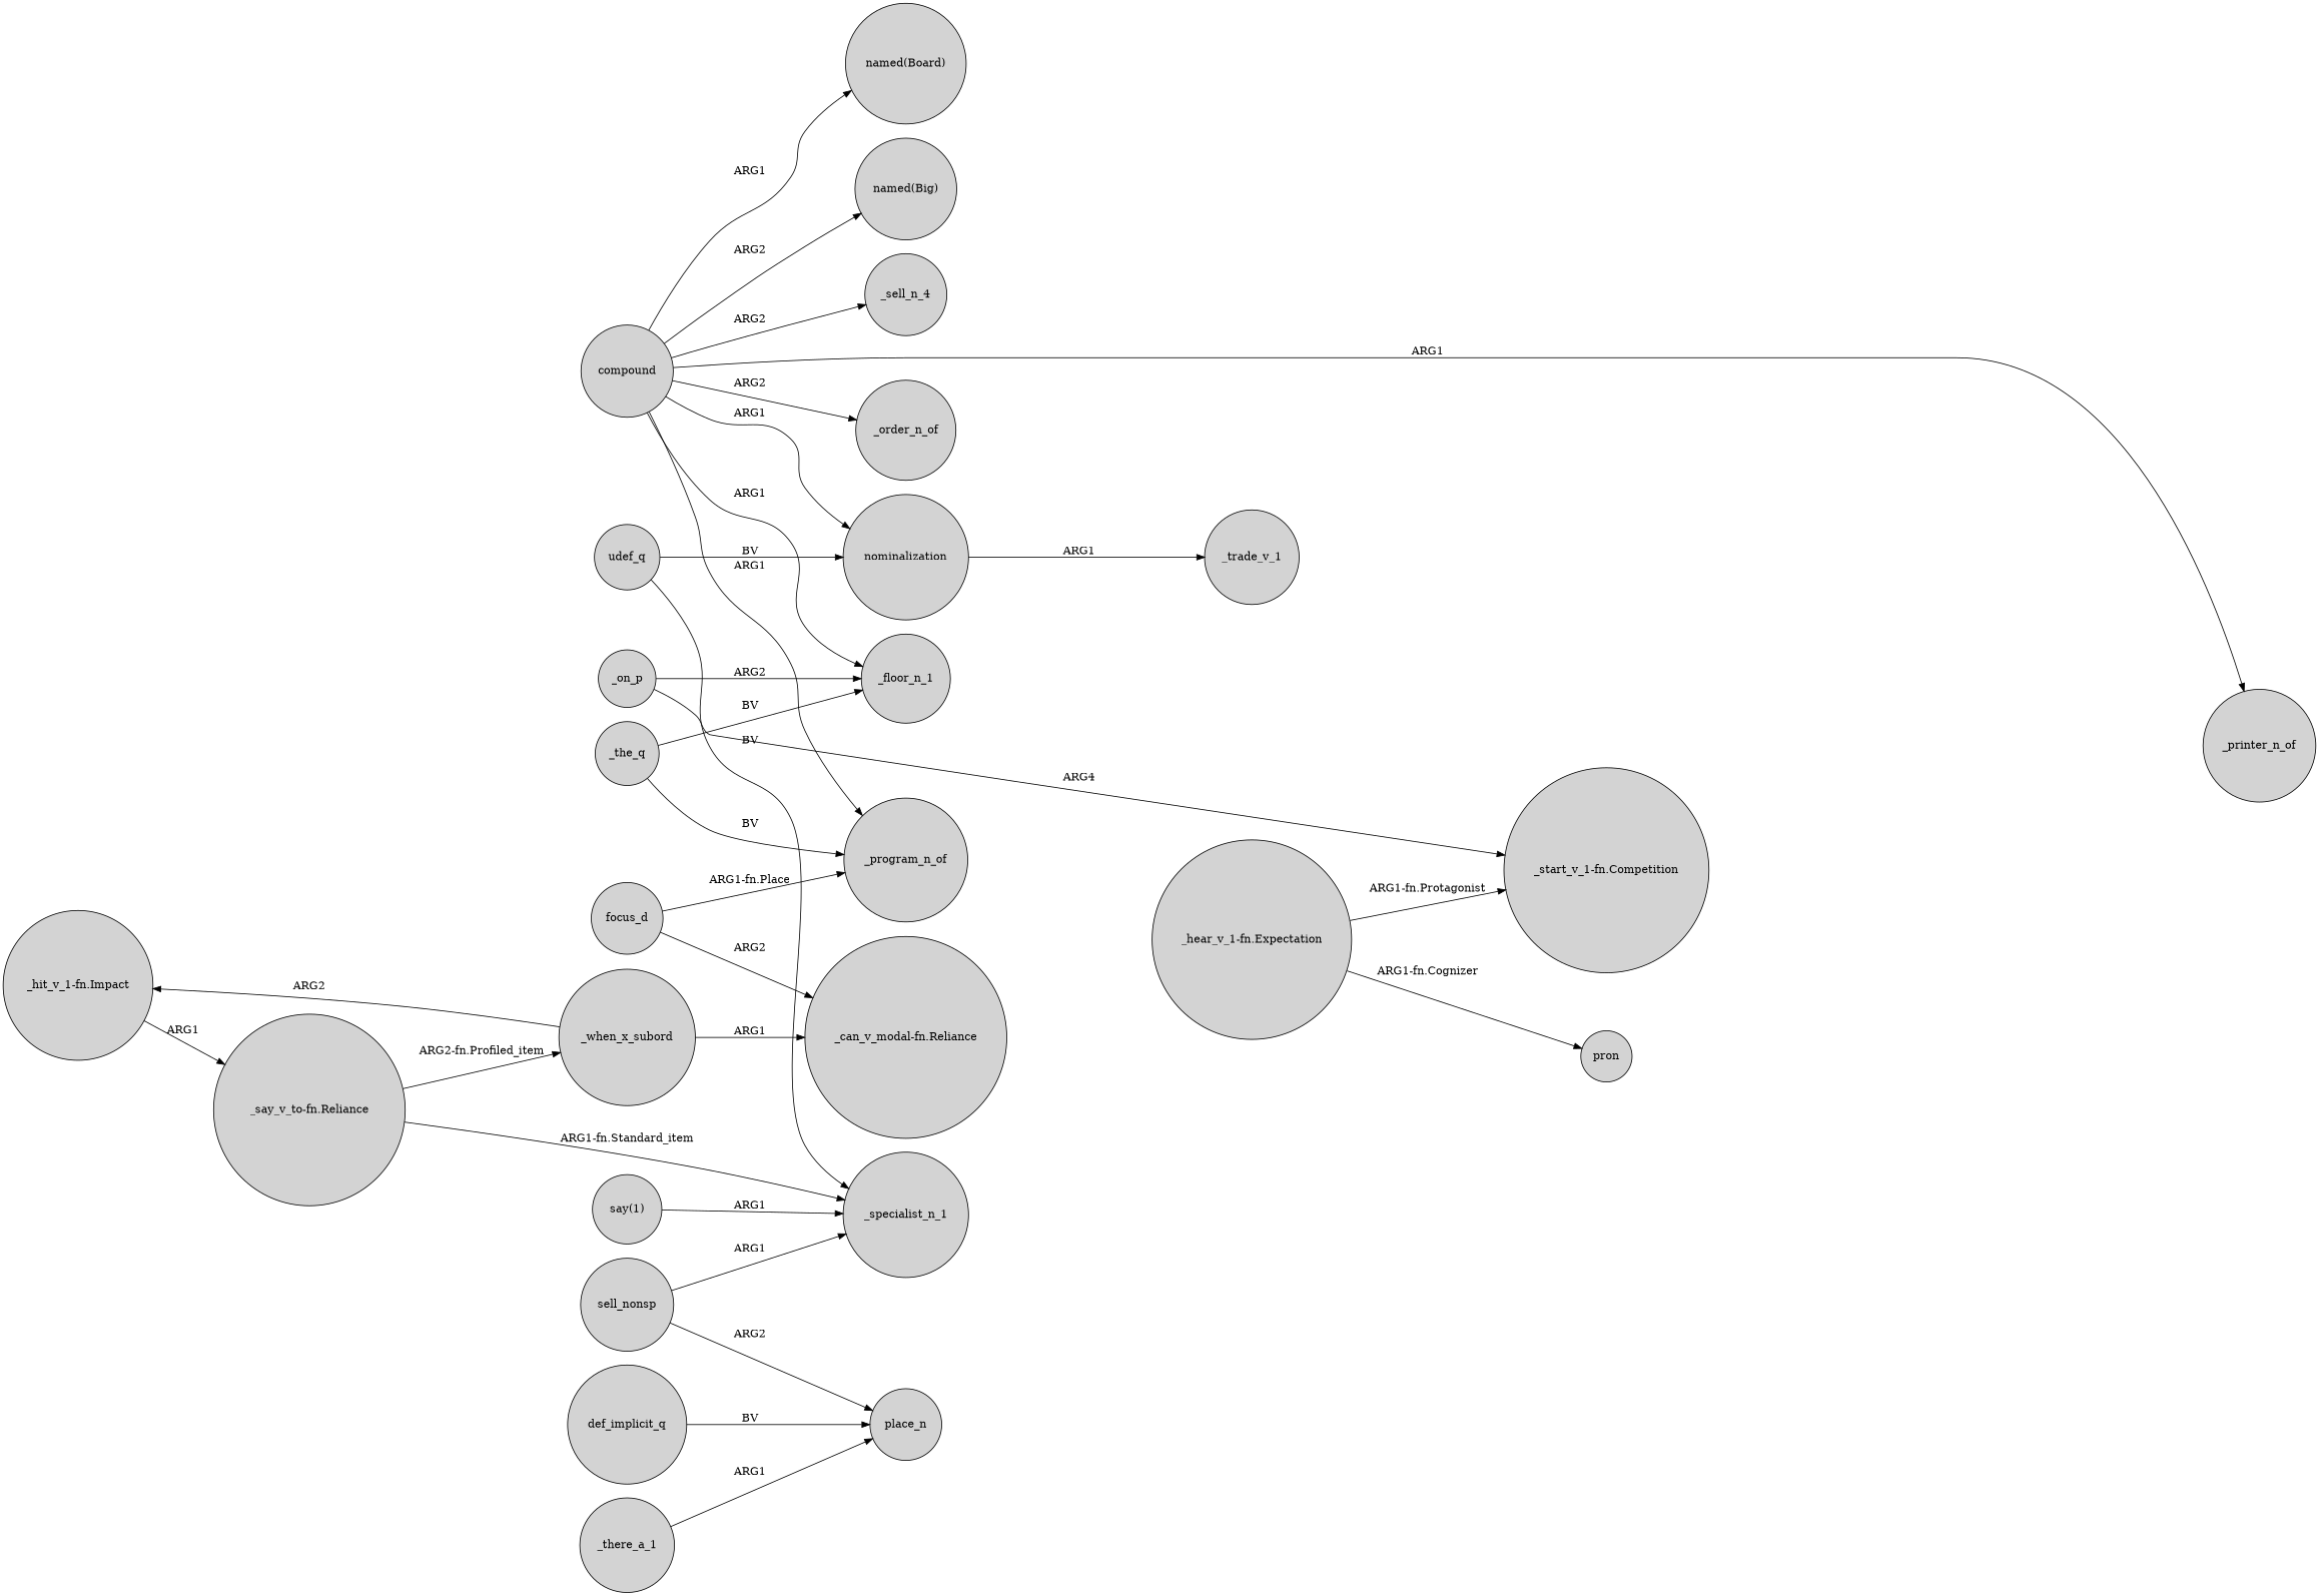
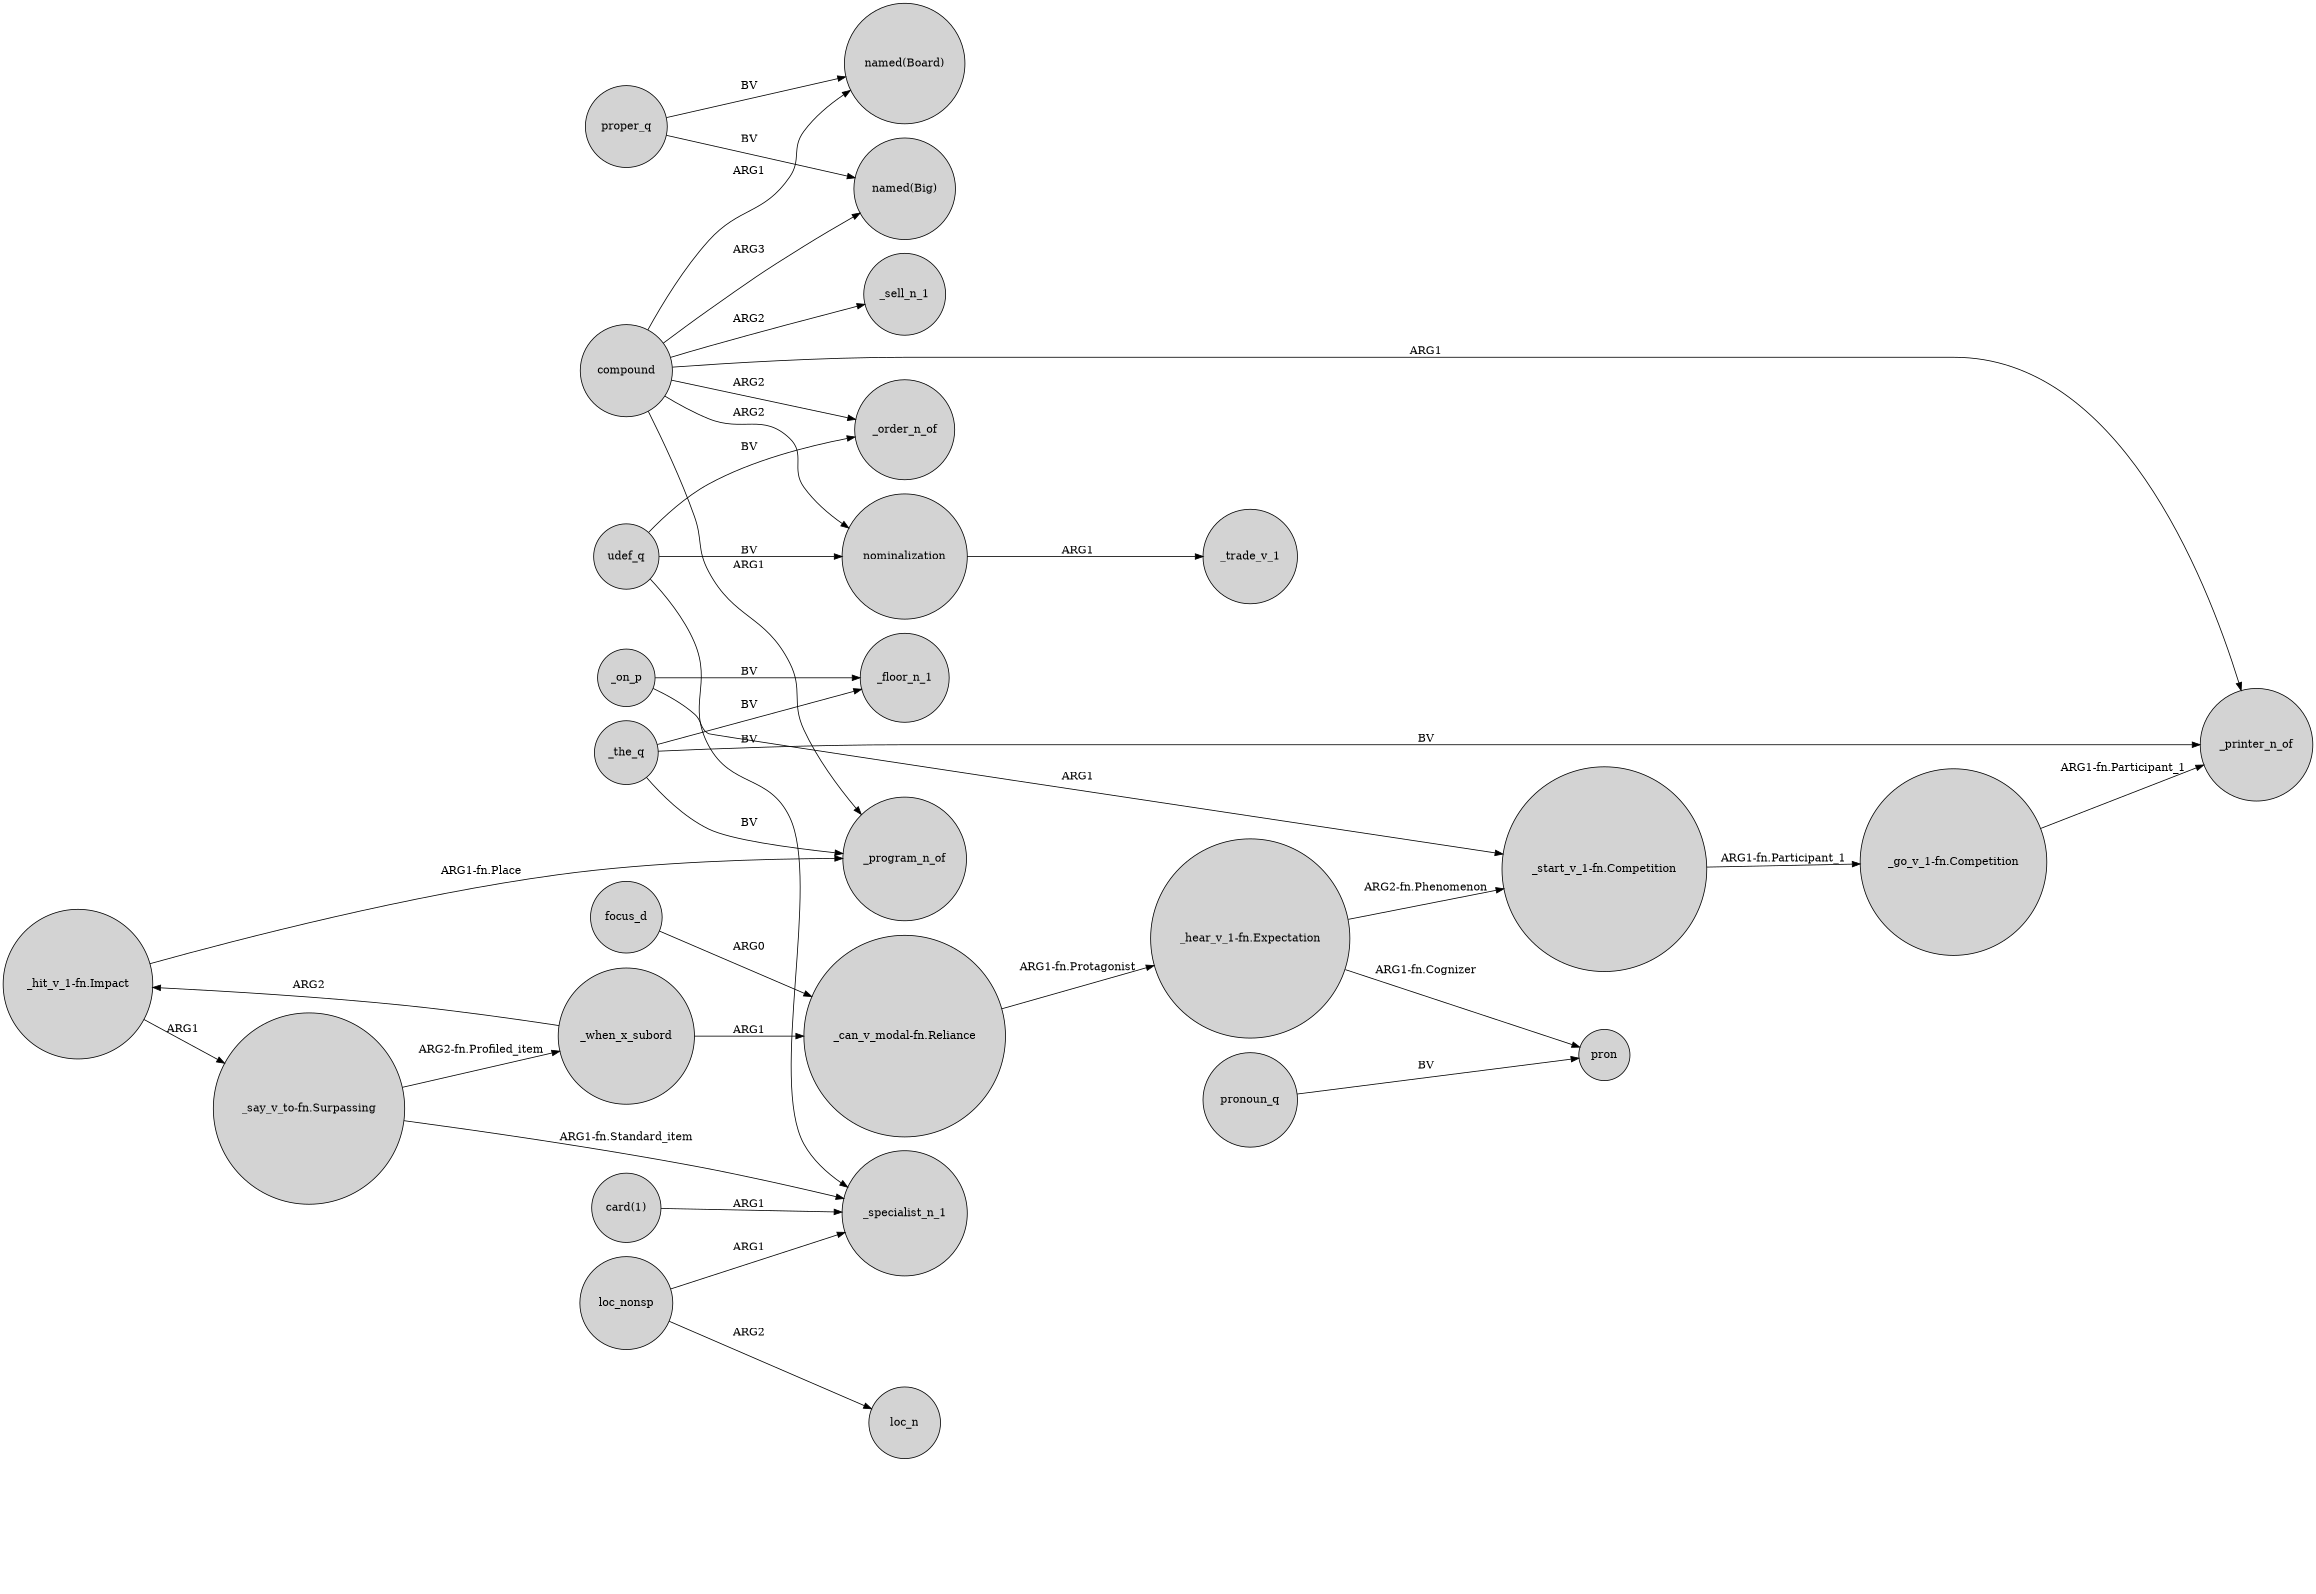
  digraph {
    rankdir=LR
    node [shape=circle style=filled]
    compound
-   _sell_n_1 [label=_sell_n_4]
+   _sell_n_1
    "named(Big)"
    _floor_n_1
    nominalization
    _order_n_of
    _program_n_of
    "named(Board)"
    _printer_n_of
    _trade_v_1
    "_can_v_modal-fn.Reliance"
    "_hear_v_1-fn.Expectation"
    "_start_v_1-fn.Competition"
    pron
-   def_implicit_q
-   place_n
-   _there_a_1
+   "_go_v_1-fn.Competition"
+   place_n [label=loc_n]
    udef_q
    _specialist_n_1
-   "card(1)" [label="say(1)"]
+   "card(1)"
    _on_p
    _when_x_subord
    "_hit_v_1-fn.Impact"
-   "_say_v_to-fn.Surpassing" [label="_say_v_to-fn.Reliance"]
+   "_say_v_to-fn.Surpassing"
+   pronoun_q
    _the_q
-   loc_nonsp [label=sell_nonsp]
+   loc_nonsp
+   proper_q
    focus_d
    compound -> _sell_n_1 [label=ARG2]
-   compound -> "named(Big)" [label=ARG2]
-   compound -> _floor_n_1 [label=ARG1]
-   compound -> nominalization [label=ARG1]
+   compound -> "named(Big)" [label=ARG3]
+   compound -> nominalization [label=ARG2]
    compound -> _order_n_of [label=ARG2]
    compound -> _program_n_of [label=ARG1]
    compound -> "named(Board)" [label=ARG1]
    compound -> _printer_n_of [label=ARG1]
    nominalization -> _trade_v_1 [label=ARG1]
-   "_hear_v_1-fn.Expectation" -> "_start_v_1-fn.Competition" [label="ARG1-fn.Protagonist"]
+   "_can_v_modal-fn.Reliance" -> "_hear_v_1-fn.Expectation" [label="ARG1-fn.Protagonist"]
+   "_hear_v_1-fn.Expectation" -> "_start_v_1-fn.Competition" [label="ARG2-fn.Phenomenon"]
    "_hear_v_1-fn.Expectation" -> pron [label="ARG1-fn.Cognizer"]
-   def_implicit_q -> place_n [label=BV]
-   _there_a_1 -> place_n [label=ARG1]
+   "_start_v_1-fn.Competition" -> "_go_v_1-fn.Competition" [label="ARG1-fn.Participant_1"]
+   "_go_v_1-fn.Competition" -> _printer_n_of [label="ARG1-fn.Participant_1"]
    udef_q -> nominalization [label=BV]
+   udef_q -> _order_n_of [label=BV]
    udef_q -> _specialist_n_1 [label=BV]
    "card(1)" -> _specialist_n_1 [label=ARG1]
-   _on_p -> _floor_n_1 [label=ARG2]
-   _on_p -> "_start_v_1-fn.Competition" [label=ARG4]
+   _on_p -> _floor_n_1 [label=BV]
+   _on_p -> "_start_v_1-fn.Competition" [label=ARG1]
    _when_x_subord -> "_can_v_modal-fn.Reliance" [label=ARG1]
    _when_x_subord -> "_hit_v_1-fn.Impact" [label=ARG2]
-   focus_d -> _program_n_of [label="ARG1-fn.Place"]
+   "_hit_v_1-fn.Impact" -> _program_n_of [label="ARG1-fn.Place"]
    "_hit_v_1-fn.Impact" -> "_say_v_to-fn.Surpassing" [label=ARG1]
    "_say_v_to-fn.Surpassing" -> _specialist_n_1 [label="ARG1-fn.Standard_item"]
    "_say_v_to-fn.Surpassing" -> _when_x_subord [label="ARG2-fn.Profiled_item"]
+   pronoun_q -> pron [label=BV]
    _the_q -> _floor_n_1 [label=BV]
    _the_q -> _program_n_of [label=BV]
+   _the_q -> _printer_n_of [label=BV]
    loc_nonsp -> place_n [label=ARG2]
    loc_nonsp -> _specialist_n_1 [label=ARG1]
-   focus_d -> "_can_v_modal-fn.Reliance" [label=ARG2]
+   proper_q -> "named(Big)" [label=BV]
+   proper_q -> "named(Board)" [label=BV]
+   focus_d -> "_can_v_modal-fn.Reliance" [label=ARG0]
  }
